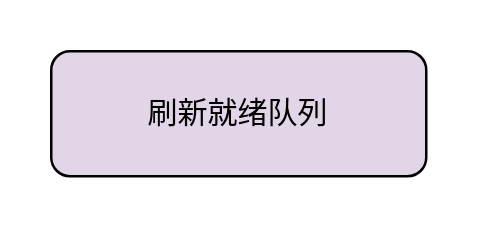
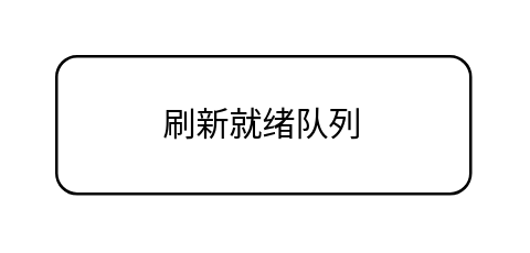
  <mxCell id="0" />
  <mxCell id="1" parent="0" />
- <mxCell id="2" value="刷新就绪队列" style="rounded=1;whiteSpace=wrap;html=1;fillColor=#e1d5e7;" vertex="1" parent="1"><mxGeometry x="20" y="20" width="150" height="50" as="geometry" /></mxCell>
+ <mxCell id="2" value="刷新就绪队列" style="rounded=1;whiteSpace=wrap;html=1;" vertex="1" parent="1"><mxGeometry x="20" y="20" width="150" height="50" as="geometry" /></mxCell>
